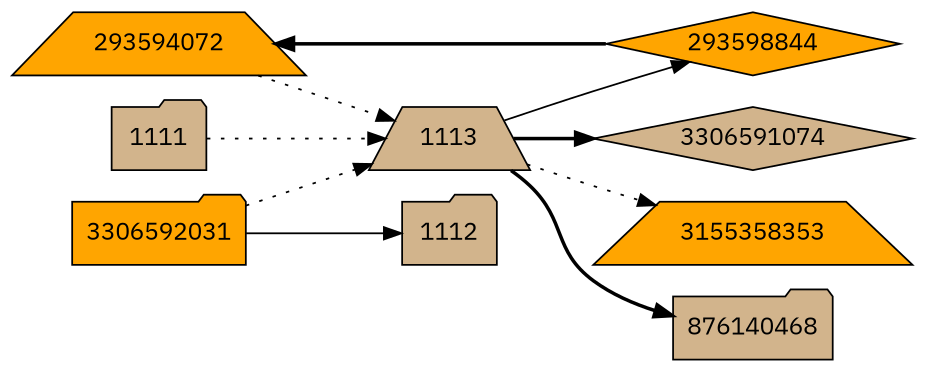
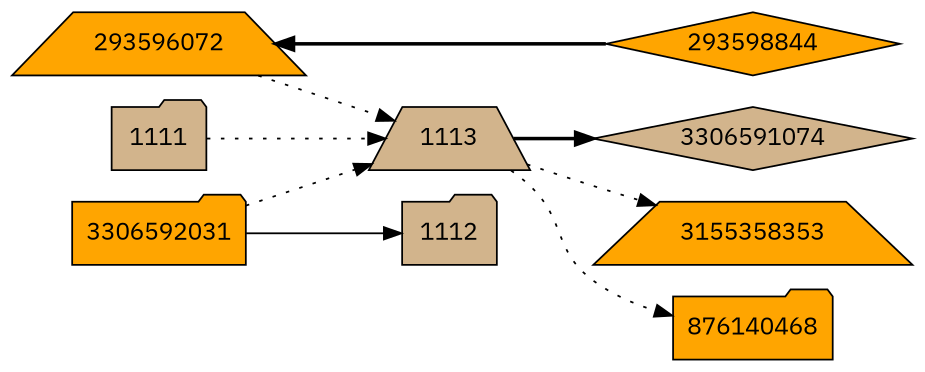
  strict digraph {
    fontname="IBM Plex Sans"
    rankdir=LR
    node [fillcolor=tan fontname="IBM Plex Sans" shape=folder style=filled]
    edge [fontname="IBM Plex Sans" style=dotted]
-   293596072 [fillcolor=orange shape=trapezium label=293594072]
+   293596072 [fillcolor=orange shape=trapezium]
    1113 [shape=trapezium]
    3306591074 [shape=diamond]
    3155358353 [fillcolor=orange shape=trapezium]
-   876140468
+   876140468 [fillcolor=orange]
    293598844 [fillcolor=orange shape=diamond]
    1111
    3306592031 [fillcolor=orange]
    1112
    293596072 -> 1113
    1113 -> 3306591074 [style=bold]
    1113 -> 3155358353
-   1113 -> 876140468 [style=bold]
-   1113 -> 293598844 [style=solid]
+   1113 -> 876140468
    293598844 -> 293596072 [style=bold]
    1111 -> 1113
    3306592031 -> 1113
    3306592031 -> 1112 [style=solid]
  }
